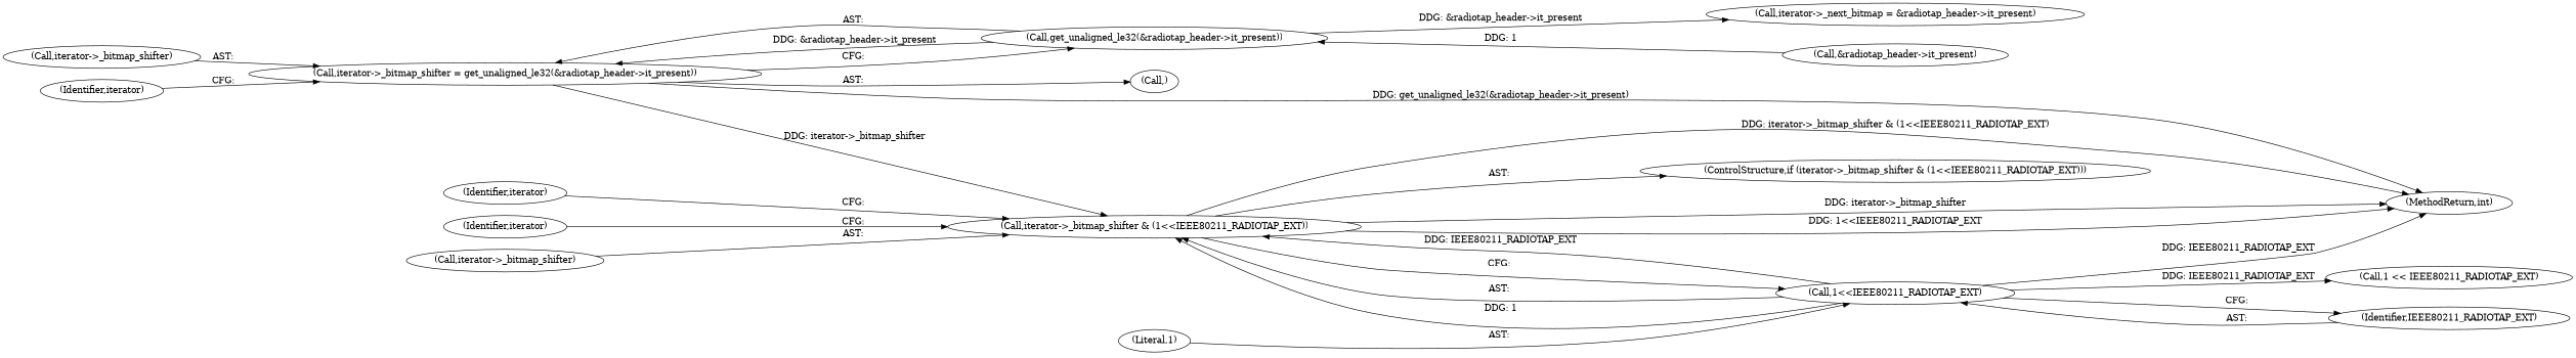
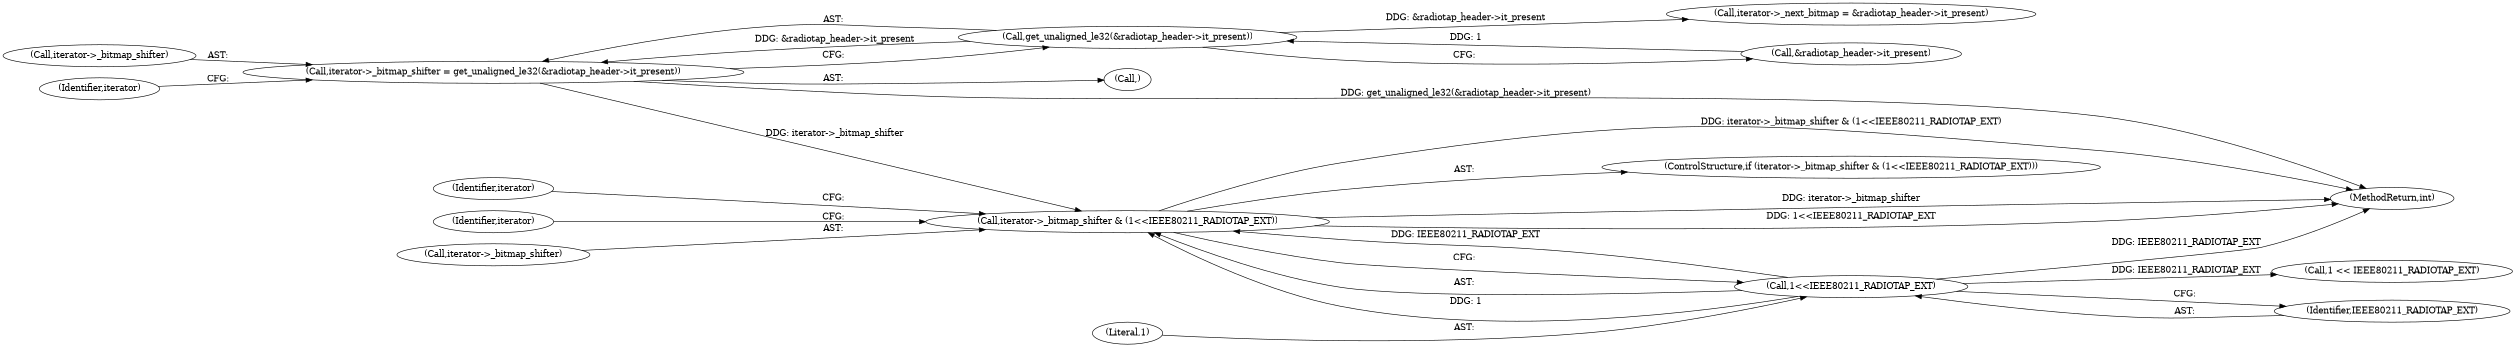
  digraph {
    rankdir=LR
    n1 [label="(Call,iterator->_bitmap_shifter & (1<<IEEE80211_RADIOTAP_EXT))"]
    n2 [label="(Call,1<<IEEE80211_RADIOTAP_EXT)"]
    n3 [label="(ControlStructure,if (iterator->_bitmap_shifter & (1<<IEEE80211_RADIOTAP_EXT)))"]
    n4 [label="(MethodReturn,int)"]
    n5 [label="(Identifier,IEEE80211_RADIOTAP_EXT)"]
    n6 [label="(Call,1 << IEEE80211_RADIOTAP_EXT)"]
    n7 [label="(Call,iterator->_bitmap_shifter = get_unaligned_le32(&radiotap_header->it_present))"]
    n8 [label="(Call,get_unaligned_le32(&radiotap_header->it_present))"]
    n9 [label="(Call,)"]
    n10 [label="(Call,&radiotap_header->it_present)"]
    n11 [label="(Call,iterator->_next_bitmap = &radiotap_header->it_present)"]
    n12 [label="(Identifier,iterator)"]
    n13 [label="(Call,iterator->_bitmap_shifter)"]
    n14 [label="(Call,iterator->_bitmap_shifter)"]
    n15 [label="(Identifier,iterator)"]
    n16 [label="(Identifier,iterator)"]
    n17 [label="(Literal,1)"]
    n1 -> n2 [label="CFG: "]
    n1 -> n3 [label="AST: "]
    n1 -> n4 [label="DDG: iterator->_bitmap_shifter & (1<<IEEE80211_RADIOTAP_EXT)"]
    n1 -> n4 [label="DDG: 1<<IEEE80211_RADIOTAP_EXT"]
    n1 -> n4 [label="DDG: iterator->_bitmap_shifter"]
    n2 -> n1 [label="AST: "]
    n2 -> n1 [label="DDG: 1"]
    n2 -> n1 [label="DDG: IEEE80211_RADIOTAP_EXT"]
    n2 -> n4 [label="DDG: IEEE80211_RADIOTAP_EXT"]
    n2 -> n5 [label="CFG: "]
    n2 -> n6 [label="DDG: IEEE80211_RADIOTAP_EXT"]
    n5 -> n2 [label="AST: "]
    n7 -> n1 [label="DDG: iterator->_bitmap_shifter"]
    n7 -> n4 [label="DDG: get_unaligned_le32(&radiotap_header->it_present)"]
    n7 -> n8 [label="CFG: "]
    n7 -> n9 [label="AST: "]
    n8 -> n7 [label="AST: "]
    n8 -> n7 [label="DDG: &radiotap_header->it_present"]
+   n8 -> n10 [label="CFG: "]
    n8 -> n11 [label="DDG: &radiotap_header->it_present"]
    n10 -> n8 [label="DDG: 1"]
    n12 -> n1 [label="CFG: "]
    n13 -> n1 [label="AST: "]
    n14 -> n7 [label="AST: "]
    n15 -> n1 [label="CFG: "]
    n16 -> n7 [label="CFG: "]
    n17 -> n2 [label="AST: "]
  }
